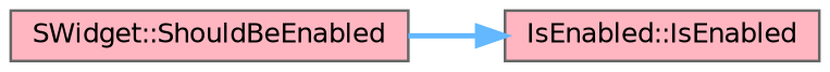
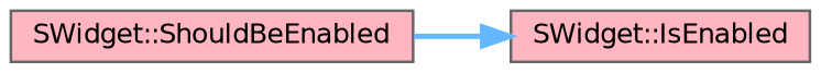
  digraph {
    rankdir=LR
    node [fillcolor=lightpink fontname=Helvetica fontsize=10 shape=box style=filled]
    n1 [color=gray40 fontcolor=black height=0.2 label="SWidget::ShouldBeEnabled" width=0.4]
-   n2 [color=grey40 height=0.2 label="IsEnabled::IsEnabled" width=0.4]
+   n2 [color=grey40 height=0.2 label="SWidget::IsEnabled" width=0.4]
    n1 -> n2 [color=steelblue1 fontname=Helvetica fontsize=10 labelfontname=Helvetica labelfontsize=10 style=bold]
  }
